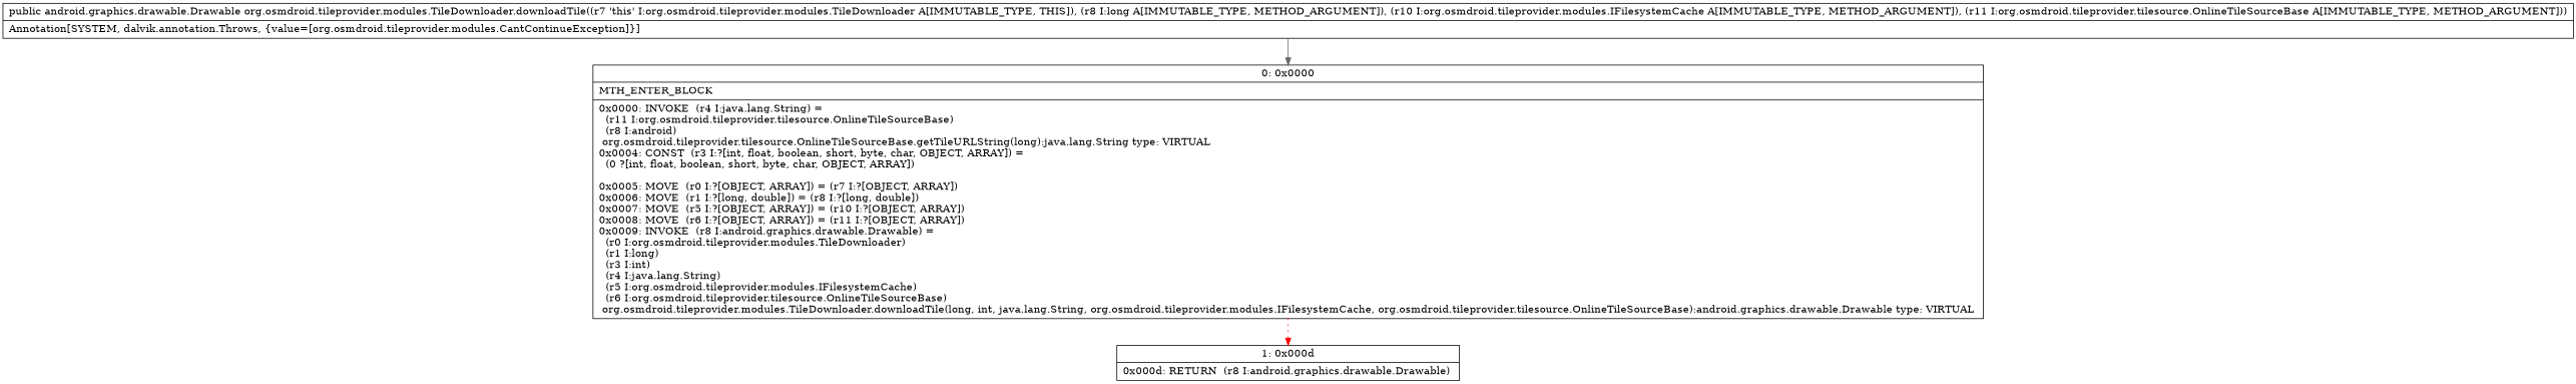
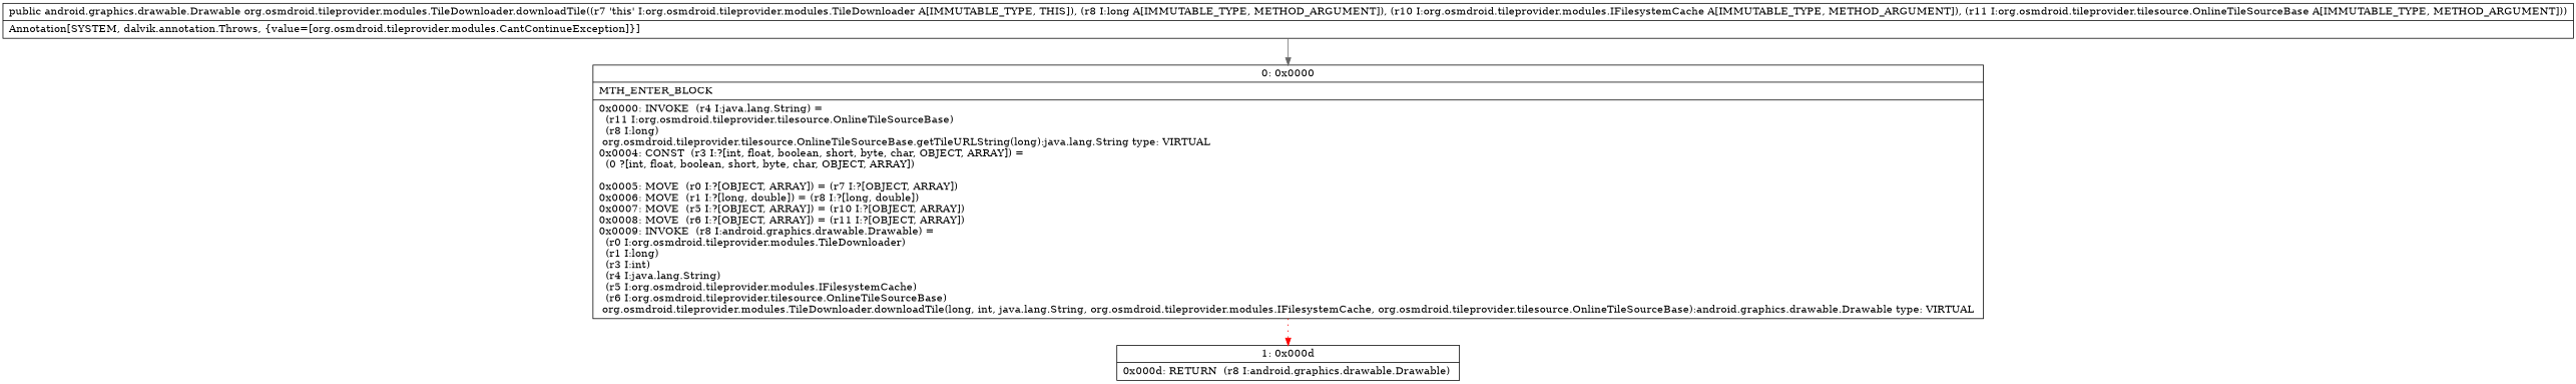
  digraph {
    node [shape=record]
-   n1 [label="{0\:\ 0x0000|MTH_ENTER_BLOCK\l|0x0000: INVOKE  (r4 I:java.lang.String) = \l  (r11 I:org.osmdroid.tileprovider.tilesource.OnlineTileSourceBase)\l  (r8 I:android)\l org.osmdroid.tileprovider.tilesource.OnlineTileSourceBase.getTileURLString(long):java.lang.String type: VIRTUAL \l0x0004: CONST  (r3 I:?[int, float, boolean, short, byte, char, OBJECT, ARRAY]) = \l  (0 ?[int, float, boolean, short, byte, char, OBJECT, ARRAY])\l \l0x0005: MOVE  (r0 I:?[OBJECT, ARRAY]) = (r7 I:?[OBJECT, ARRAY]) \l0x0006: MOVE  (r1 I:?[long, double]) = (r8 I:?[long, double]) \l0x0007: MOVE  (r5 I:?[OBJECT, ARRAY]) = (r10 I:?[OBJECT, ARRAY]) \l0x0008: MOVE  (r6 I:?[OBJECT, ARRAY]) = (r11 I:?[OBJECT, ARRAY]) \l0x0009: INVOKE  (r8 I:android.graphics.drawable.Drawable) = \l  (r0 I:org.osmdroid.tileprovider.modules.TileDownloader)\l  (r1 I:long)\l  (r3 I:int)\l  (r4 I:java.lang.String)\l  (r5 I:org.osmdroid.tileprovider.modules.IFilesystemCache)\l  (r6 I:org.osmdroid.tileprovider.tilesource.OnlineTileSourceBase)\l org.osmdroid.tileprovider.modules.TileDownloader.downloadTile(long, int, java.lang.String, org.osmdroid.tileprovider.modules.IFilesystemCache, org.osmdroid.tileprovider.tilesource.OnlineTileSourceBase):android.graphics.drawable.Drawable type: VIRTUAL \l}"]
+   n1 [label="{0\:\ 0x0000|MTH_ENTER_BLOCK\l|0x0000: INVOKE  (r4 I:java.lang.String) = \l  (r11 I:org.osmdroid.tileprovider.tilesource.OnlineTileSourceBase)\l  (r8 I:long)\l org.osmdroid.tileprovider.tilesource.OnlineTileSourceBase.getTileURLString(long):java.lang.String type: VIRTUAL \l0x0004: CONST  (r3 I:?[int, float, boolean, short, byte, char, OBJECT, ARRAY]) = \l  (0 ?[int, float, boolean, short, byte, char, OBJECT, ARRAY])\l \l0x0005: MOVE  (r0 I:?[OBJECT, ARRAY]) = (r7 I:?[OBJECT, ARRAY]) \l0x0006: MOVE  (r1 I:?[long, double]) = (r8 I:?[long, double]) \l0x0007: MOVE  (r5 I:?[OBJECT, ARRAY]) = (r10 I:?[OBJECT, ARRAY]) \l0x0008: MOVE  (r6 I:?[OBJECT, ARRAY]) = (r11 I:?[OBJECT, ARRAY]) \l0x0009: INVOKE  (r8 I:android.graphics.drawable.Drawable) = \l  (r0 I:org.osmdroid.tileprovider.modules.TileDownloader)\l  (r1 I:long)\l  (r3 I:int)\l  (r4 I:java.lang.String)\l  (r5 I:org.osmdroid.tileprovider.modules.IFilesystemCache)\l  (r6 I:org.osmdroid.tileprovider.tilesource.OnlineTileSourceBase)\l org.osmdroid.tileprovider.modules.TileDownloader.downloadTile(long, int, java.lang.String, org.osmdroid.tileprovider.modules.IFilesystemCache, org.osmdroid.tileprovider.tilesource.OnlineTileSourceBase):android.graphics.drawable.Drawable type: VIRTUAL \l}"]
    n2 [label="{1\:\ 0x000d|0x000d: RETURN  (r8 I:android.graphics.drawable.Drawable) \l}"]
    n3 [label="{public android.graphics.drawable.Drawable org.osmdroid.tileprovider.modules.TileDownloader.downloadTile((r7 'this' I:org.osmdroid.tileprovider.modules.TileDownloader A[IMMUTABLE_TYPE, THIS]), (r8 I:long A[IMMUTABLE_TYPE, METHOD_ARGUMENT]), (r10 I:org.osmdroid.tileprovider.modules.IFilesystemCache A[IMMUTABLE_TYPE, METHOD_ARGUMENT]), (r11 I:org.osmdroid.tileprovider.tilesource.OnlineTileSourceBase A[IMMUTABLE_TYPE, METHOD_ARGUMENT]))  | Annotation[SYSTEM, dalvik.annotation.Throws, \{value=[org.osmdroid.tileprovider.modules.CantContinueException]\}]\l}"]
    n1 -> n2 [color=red style=dotted]
    n3 -> n1 [color=gray40 style=solid]
  }
